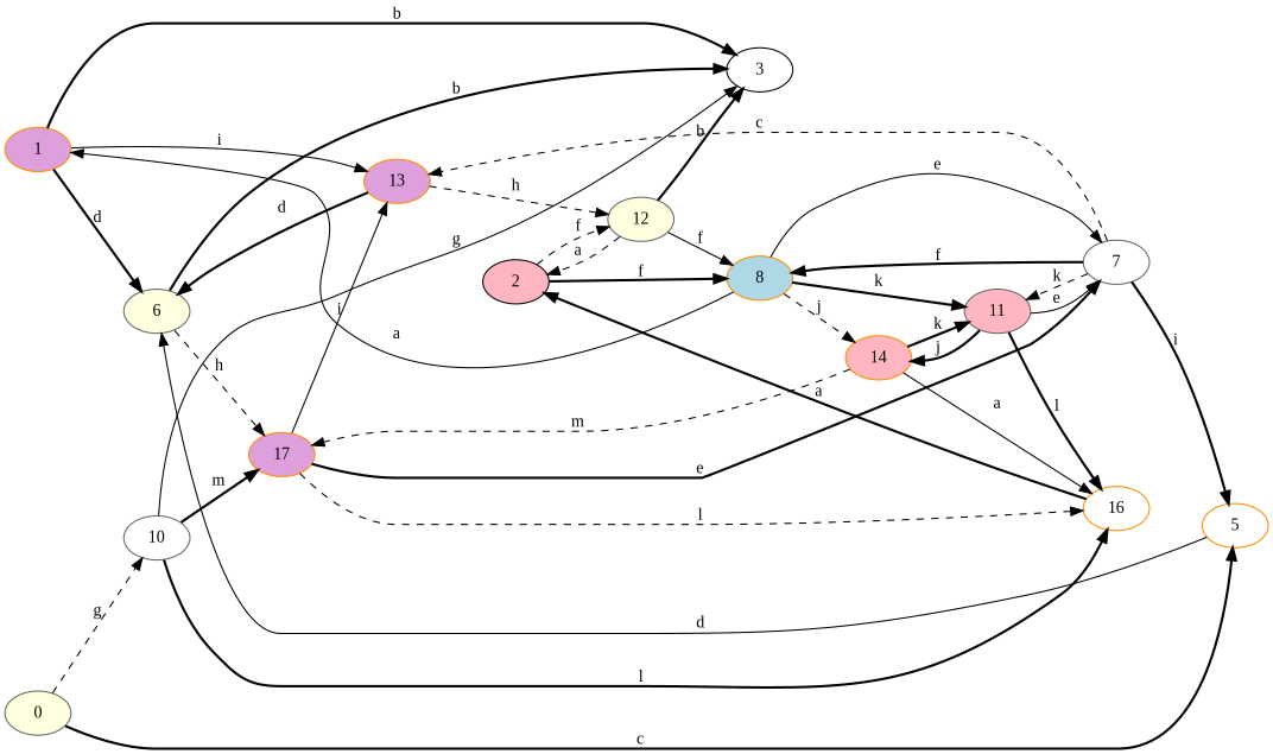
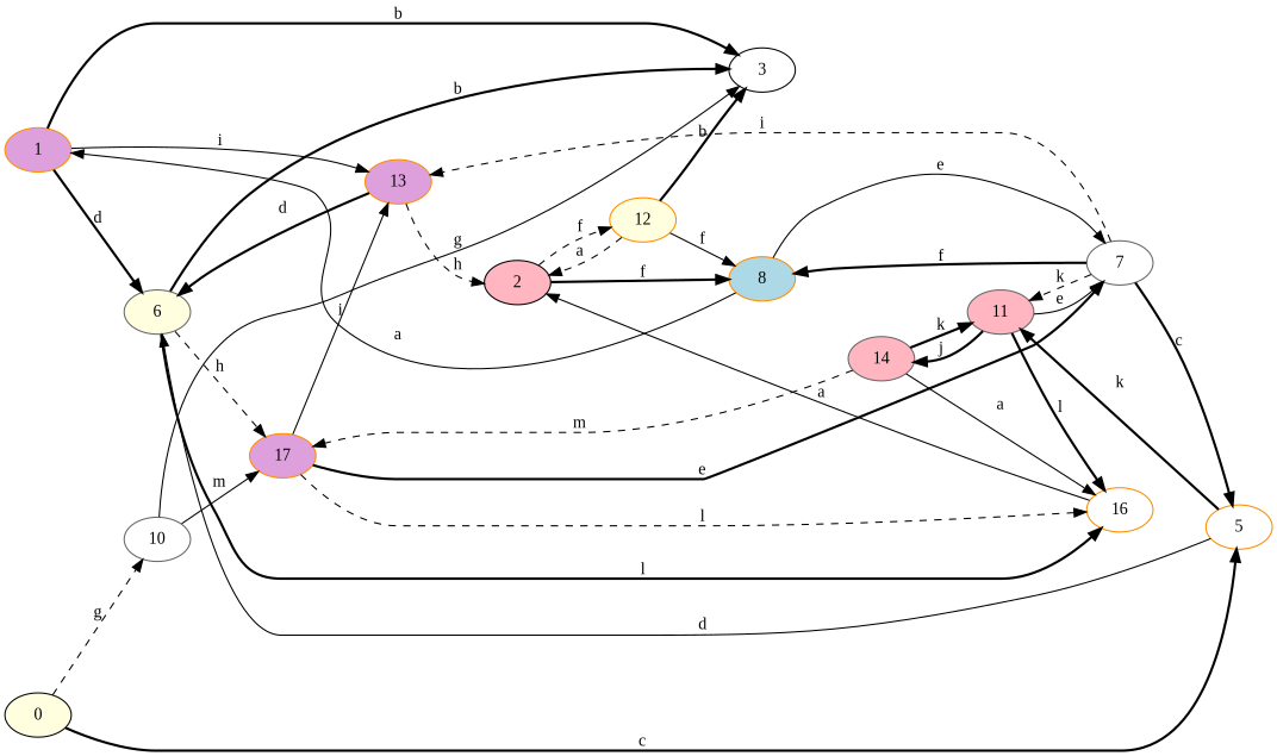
  strict digraph {
    fontname="Liberation Serif"
    rankdir=LR
    node [color=darkorange fillcolor=white fontname="Liberation Serif" style=filled]
    edge [fontname="Liberation Serif" style=bold]
    1 [fillcolor=plum]
    3 [color=black]
    6 [color=gray40 fillcolor=lightyellow]
    13 [fillcolor=plum]
    17 [fillcolor=plum]
-   12 [color=gray40 fillcolor=lightyellow]
-   0 [color=gray40 fillcolor=lightyellow]
+   12 [fillcolor=lightyellow]
+   0 [color=black fillcolor=lightyellow]
    5
    10 [color=gray40]
    n10 [color=gray40 fillcolor=lightpink label=11]
    16
    2 [color=black fillcolor=lightpink]
    8 [fillcolor=lightblue]
    7 [color=gray40]
-   14 [fillcolor=lightpink]
+   14 [color=gray40 fillcolor=lightpink]
    1 -> 3 [label=b]
    1 -> 6 [label=d]
    1 -> 13 [label=i style=solid]
    6 -> 3 [label=b]
    6 -> 17 [label=h style=dashed]
    13 -> 6 [label=d]
-   13 -> 12 [label=h style=dashed]
+   13 -> 2 [label=h style=dashed]
    17 -> 13 [label=i style=solid]
    17 -> 16 [label=l style=dashed]
    17 -> 7 [label=e]
    12 -> 3 [label=b]
    12 -> 2 [label=a style=dashed]
    12 -> 8 [label=f style=solid]
    0 -> 5 [label=c]
    0 -> 10 [label=g style=dashed]
    5 -> 6 [label=d style=solid]
-   8 -> n10 [label=k]
+   5 -> n10 [label=k]
    10 -> 3 [label=g style=solid]
-   10 -> 17 [label=m]
-   10 -> 16 [label=l]
+   10 -> 17 [label=m style=solid]
+   6 -> 16 [label=l]
    n10 -> 16 [label=l]
    n10 -> 7 [label=e style=solid]
    n10 -> 14 [label=j]
-   16 -> 2 [label=a]
+   16 -> 2 [label=a style=solid]
    2 -> 12 [label=f style=dashed]
    2 -> 8 [label=f]
    8 -> 1 [label=a style=solid]
    8 -> 7 [label=e style=solid]
-   8 -> 14 [label=j style=dashed]
-   7 -> 13 [label=c style=dashed]
-   7 -> 5 [label=i]
+   7 -> 13 [label=i style=dashed]
+   7 -> 5 [label=c]
    7 -> n10 [label=k style=dashed]
    7 -> 8 [label=f]
    14 -> 17 [label=m style=dashed]
    14 -> n10 [label=k]
    14 -> 16 [label=a style=solid]
  }
